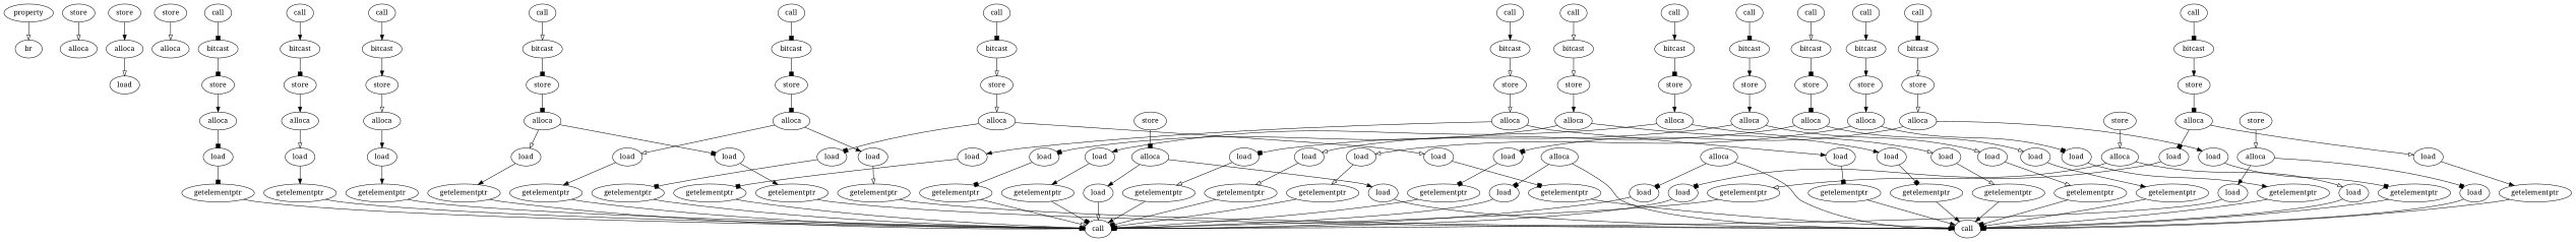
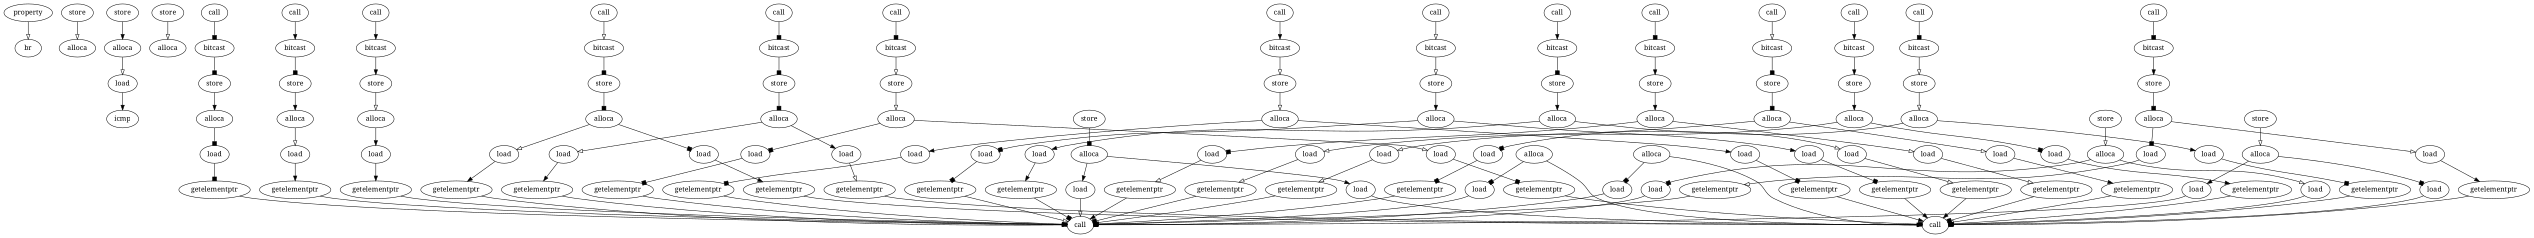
  digraph {
    fontname="Noto Serif"
    node [fontcolor=black fontname="Noto Serif"]
    edge [arrowhead=onormal fontname="Noto Serif"]
    property [lf=1.5 mul=2]
    n2 [label=br]
    n3 [label=alloca]
    n4 [label=alloca]
    n5 [label=load]
+   n6 [label=icmp]
    n7 [label=alloca]
    n8 [label=alloca]
    n9 [label=load]
    n10 [label=load]
    n11 [label=call]
    n12 [label=call]
    n13 [label=alloca]
    n14 [label=load]
    n15 [label=load]
    n16 [label=alloca]
    n17 [label=load]
    n18 [label=load]
    n19 [label=alloca]
    n20 [label=load]
    n21 [label=alloca]
    n22 [label=load]
    n23 [label=alloca]
    n24 [label=load]
    n25 [label=load]
    n26 [label=getelementptr]
    n27 [label=getelementptr]
    n28 [label=alloca]
    n29 [label=load]
    n30 [label=load]
    n31 [label=getelementptr]
    n32 [label=getelementptr]
    n33 [label=alloca]
    n34 [label=load]
    n35 [label=getelementptr]
    n36 [label=alloca]
    n37 [label=load]
    n38 [label=getelementptr]
    n39 [label=alloca]
    n40 [label=load]
    n41 [label=getelementptr]
    n42 [label=alloca]
    n43 [label=load]
    n44 [label=load]
    n45 [label=getelementptr]
    n46 [label=getelementptr]
    n47 [label=alloca]
    n48 [label=load]
    n49 [label=load]
    n50 [label=getelementptr]
    n51 [label=getelementptr]
    n52 [label=alloca]
    n53 [label=load]
    n54 [label=load]
    n55 [label=getelementptr]
    n56 [label=getelementptr]
    n57 [label=alloca]
    n58 [label=load]
    n59 [label=load]
    n60 [label=getelementptr]
    n61 [label=getelementptr]
    n62 [label=alloca]
    n63 [label=load]
    n64 [label=load]
    n65 [label=getelementptr]
    n66 [label=getelementptr]
    n67 [label=alloca]
    n68 [label=load]
    n69 [label=load]
    n70 [label=getelementptr]
    n71 [label=getelementptr]
    n72 [label=alloca]
    n73 [label=load]
    n74 [label=load]
    n75 [label=getelementptr]
    n76 [label=getelementptr]
    n77 [label=alloca]
    n78 [label=load]
    n79 [label=load]
    n80 [label=getelementptr]
    n81 [label=getelementptr]
    n82 [label=alloca]
    n83 [label=load]
    n84 [label=load]
    n85 [label=getelementptr]
    n86 [label=getelementptr]
    n87 [label=store]
    n88 [label=store]
    n89 [label=store]
    n90 [label=store]
    n91 [label=store]
    n92 [label=store]
    n93 [label=call]
    n94 [label=bitcast]
    n95 [label=store]
    n96 [label=call]
    n97 [label=bitcast]
    n98 [label=store]
    n99 [label=call]
    n100 [label=bitcast]
    n101 [label=store]
    n102 [label=call]
    n103 [label=bitcast]
    n104 [label=store]
    n105 [label=call]
    n106 [label=bitcast]
    n107 [label=store]
    n108 [label=call]
    n109 [label=bitcast]
    n110 [label=store]
    n111 [label=call]
    n112 [label=bitcast]
    n113 [label=store]
    n114 [label=call]
    n115 [label=bitcast]
    n116 [label=store]
    n117 [label=call]
    n118 [label=bitcast]
    n119 [label=store]
    n120 [label=call]
    n121 [label=bitcast]
    n122 [label=store]
    n123 [label=call]
    n124 [label=bitcast]
    n125 [label=store]
    n126 [label=call]
    n127 [label=bitcast]
    n128 [label=store]
    n129 [label=call]
    n130 [label=bitcast]
    n131 [label=store]
    n132 [label=call]
    n133 [label=bitcast]
    n134 [label=store]
    property -> n2
    n4 -> n5
+   n5 -> n6 [arrowhead=normal]
    n8 -> n9
    n8 -> n10 [arrowhead=box]
    n9 -> n11 [arrowhead=box]
    n10 -> n12 [arrowhead=box]
    n13 -> n14 [arrowhead=normal]
    n13 -> n15 [arrowhead=normal]
    n14 -> n11
    n15 -> n12
    n16 -> n17 [arrowhead=box]
    n16 -> n18 [arrowhead=normal]
    n17 -> n11 [arrowhead=normal]
    n18 -> n12
    n19 -> n11
    n19 -> n20 [arrowhead=box]
    n20 -> n12 [arrowhead=box]
    n21 -> n11 [arrowhead=normal]
    n21 -> n22 [arrowhead=box]
    n22 -> n12 [arrowhead=box]
    n23 -> n24
    n23 -> n25
    n24 -> n26 [arrowhead=normal]
    n25 -> n27
    n26 -> n11
    n27 -> n12 [arrowhead=box]
    n28 -> n29
    n28 -> n30 [arrowhead=normal]
    n29 -> n31
    n30 -> n32 [arrowhead=normal]
    n31 -> n11 [arrowhead=normal]
    n32 -> n12 [arrowhead=box]
    n33 -> n34
    n34 -> n35 [arrowhead=normal]
    n35 -> n12
    n36 -> n37 [arrowhead=normal]
    n37 -> n38 [arrowhead=normal]
    n38 -> n12
    n39 -> n40 [arrowhead=box]
    n40 -> n41 [arrowhead=box]
    n41 -> n12
    n42 -> n43
    n42 -> n44 [arrowhead=box]
    n43 -> n45
    n44 -> n46
    n45 -> n11 [arrowhead=box]
    n46 -> n12 [arrowhead=normal]
    n47 -> n48
    n47 -> n49 [arrowhead=box]
    n48 -> n50 [arrowhead=normal]
    n49 -> n51
    n50 -> n11 [arrowhead=box]
    n51 -> n12
    n52 -> n53 [arrowhead=normal]
    n52 -> n54
    n53 -> n55
    n54 -> n56 [arrowhead=normal]
    n55 -> n11 [arrowhead=normal]
    n56 -> n12 [arrowhead=normal]
    n57 -> n58 [arrowhead=normal]
    n57 -> n59 [arrowhead=normal]
    n58 -> n60 [arrowhead=box]
    n59 -> n61 [arrowhead=box]
    n60 -> n11 [arrowhead=normal]
    n61 -> n12
    n62 -> n63 [arrowhead=box]
    n62 -> n64
    n63 -> n65 [arrowhead=normal]
    n64 -> n66 [arrowhead=normal]
    n65 -> n11 [arrowhead=normal]
    n66 -> n12
    n67 -> n68
    n67 -> n69 [arrowhead=box]
    n68 -> n70 [arrowhead=box]
    n69 -> n71 [arrowhead=box]
    n70 -> n11 [arrowhead=box]
    n71 -> n12 [arrowhead=box]
    n72 -> n73 [arrowhead=normal]
    n72 -> n74 [arrowhead=box]
    n73 -> n75 [arrowhead=box]
    n74 -> n76 [arrowhead=box]
    n75 -> n11 [arrowhead=normal]
    n76 -> n12
    n77 -> n78 [arrowhead=box]
    n77 -> n79
    n78 -> n80 [arrowhead=normal]
    n79 -> n81
    n80 -> n11 [arrowhead=normal]
    n81 -> n12
    n82 -> n83 [arrowhead=normal]
    n82 -> n84 [arrowhead=box]
    n83 -> n85 [arrowhead=box]
    n84 -> n86 [arrowhead=box]
    n85 -> n11
    n86 -> n12
    n87 -> n3
    n88 -> n4 [arrowhead=normal]
    n89 -> n7
    n90 -> n8
    n91 -> n13 [arrowhead=box]
    n92 -> n16
    n93 -> n94
    n94 -> n95 [arrowhead=box]
    n95 -> n23 [arrowhead=box]
    n96 -> n97 [arrowhead=normal]
    n97 -> n98 [arrowhead=box]
    n98 -> n28 [arrowhead=normal]
    n99 -> n100 [arrowhead=normal]
    n100 -> n101 [arrowhead=box]
    n101 -> n33 [arrowhead=normal]
    n102 -> n103 [arrowhead=normal]
    n103 -> n104 [arrowhead=normal]
    n104 -> n36
    n105 -> n106 [arrowhead=box]
    n106 -> n107 [arrowhead=box]
    n107 -> n39 [arrowhead=normal]
    n108 -> n109 [arrowhead=box]
    n109 -> n110 [arrowhead=normal]
    n110 -> n42 [arrowhead=normal]
    n111 -> n112 [arrowhead=box]
    n112 -> n113 [arrowhead=normal]
    n113 -> n47 [arrowhead=box]
    n114 -> n115 [arrowhead=box]
    n115 -> n116 [arrowhead=box]
    n116 -> n52 [arrowhead=box]
    n117 -> n118 [arrowhead=normal]
    n118 -> n119
    n119 -> n57
    n120 -> n121
    n121 -> n122 [arrowhead=box]
    n122 -> n62 [arrowhead=box]
    n123 -> n124 [arrowhead=box]
    n124 -> n125
    n125 -> n67
    n126 -> n127
    n127 -> n128
    n128 -> n72 [arrowhead=normal]
    n129 -> n130 [arrowhead=normal]
    n130 -> n131 [arrowhead=normal]
    n131 -> n77 [arrowhead=normal]
    n132 -> n133 [arrowhead=box]
    n133 -> n134
    n134 -> n82
  }
